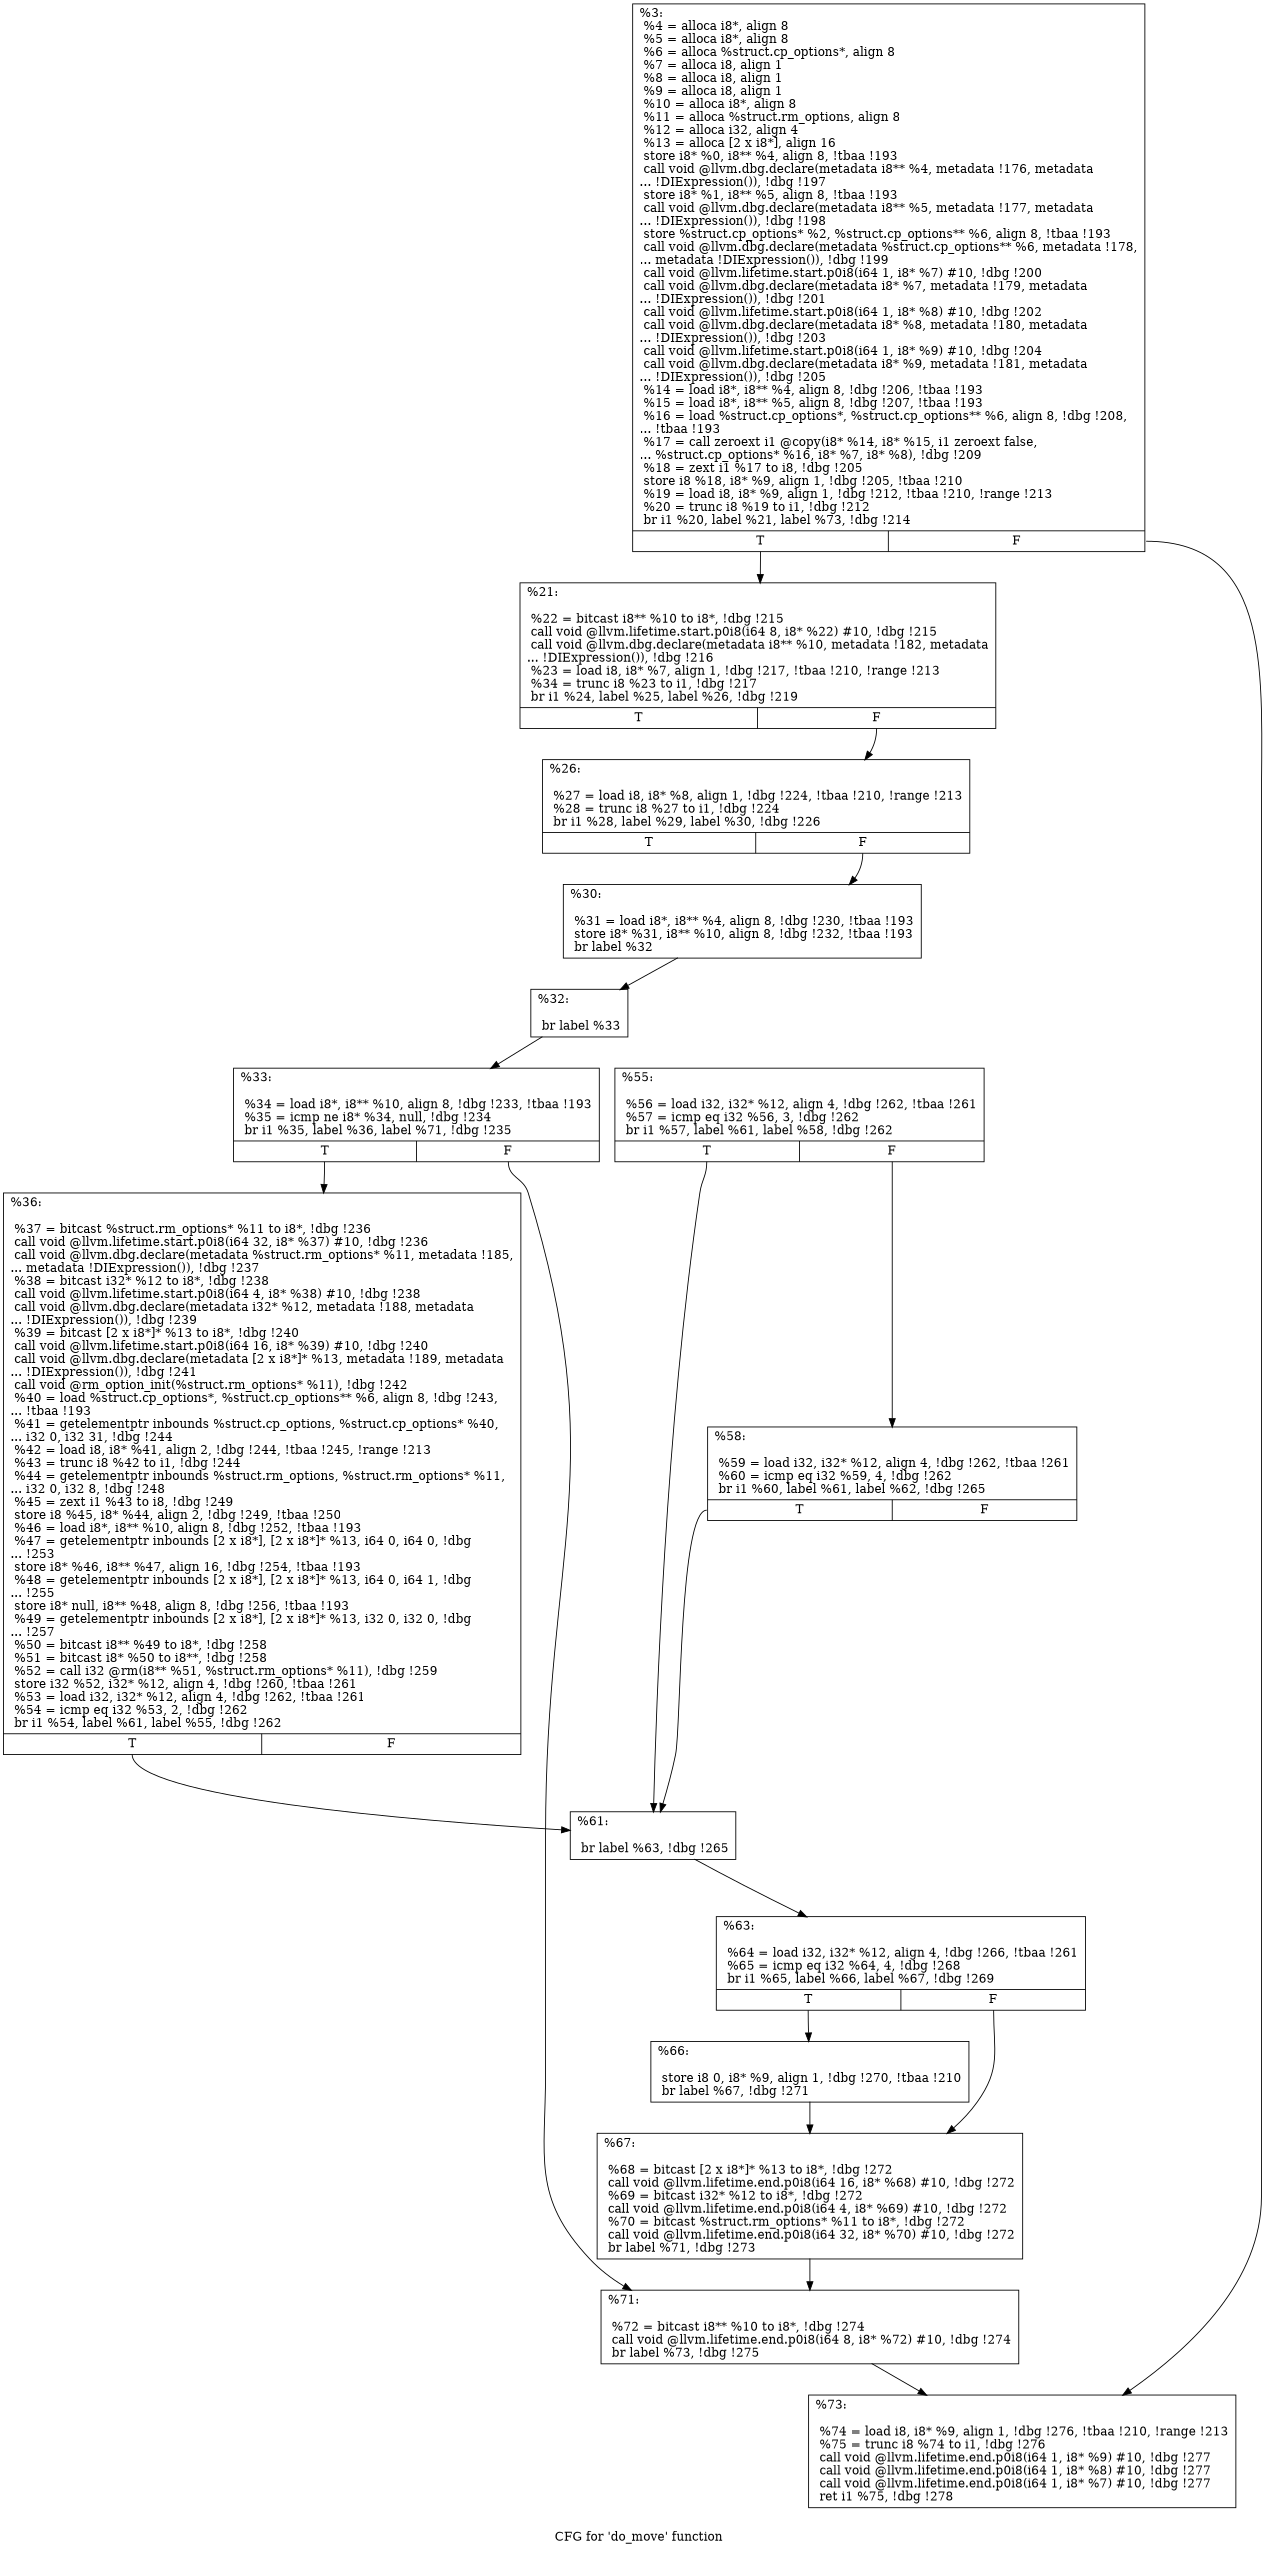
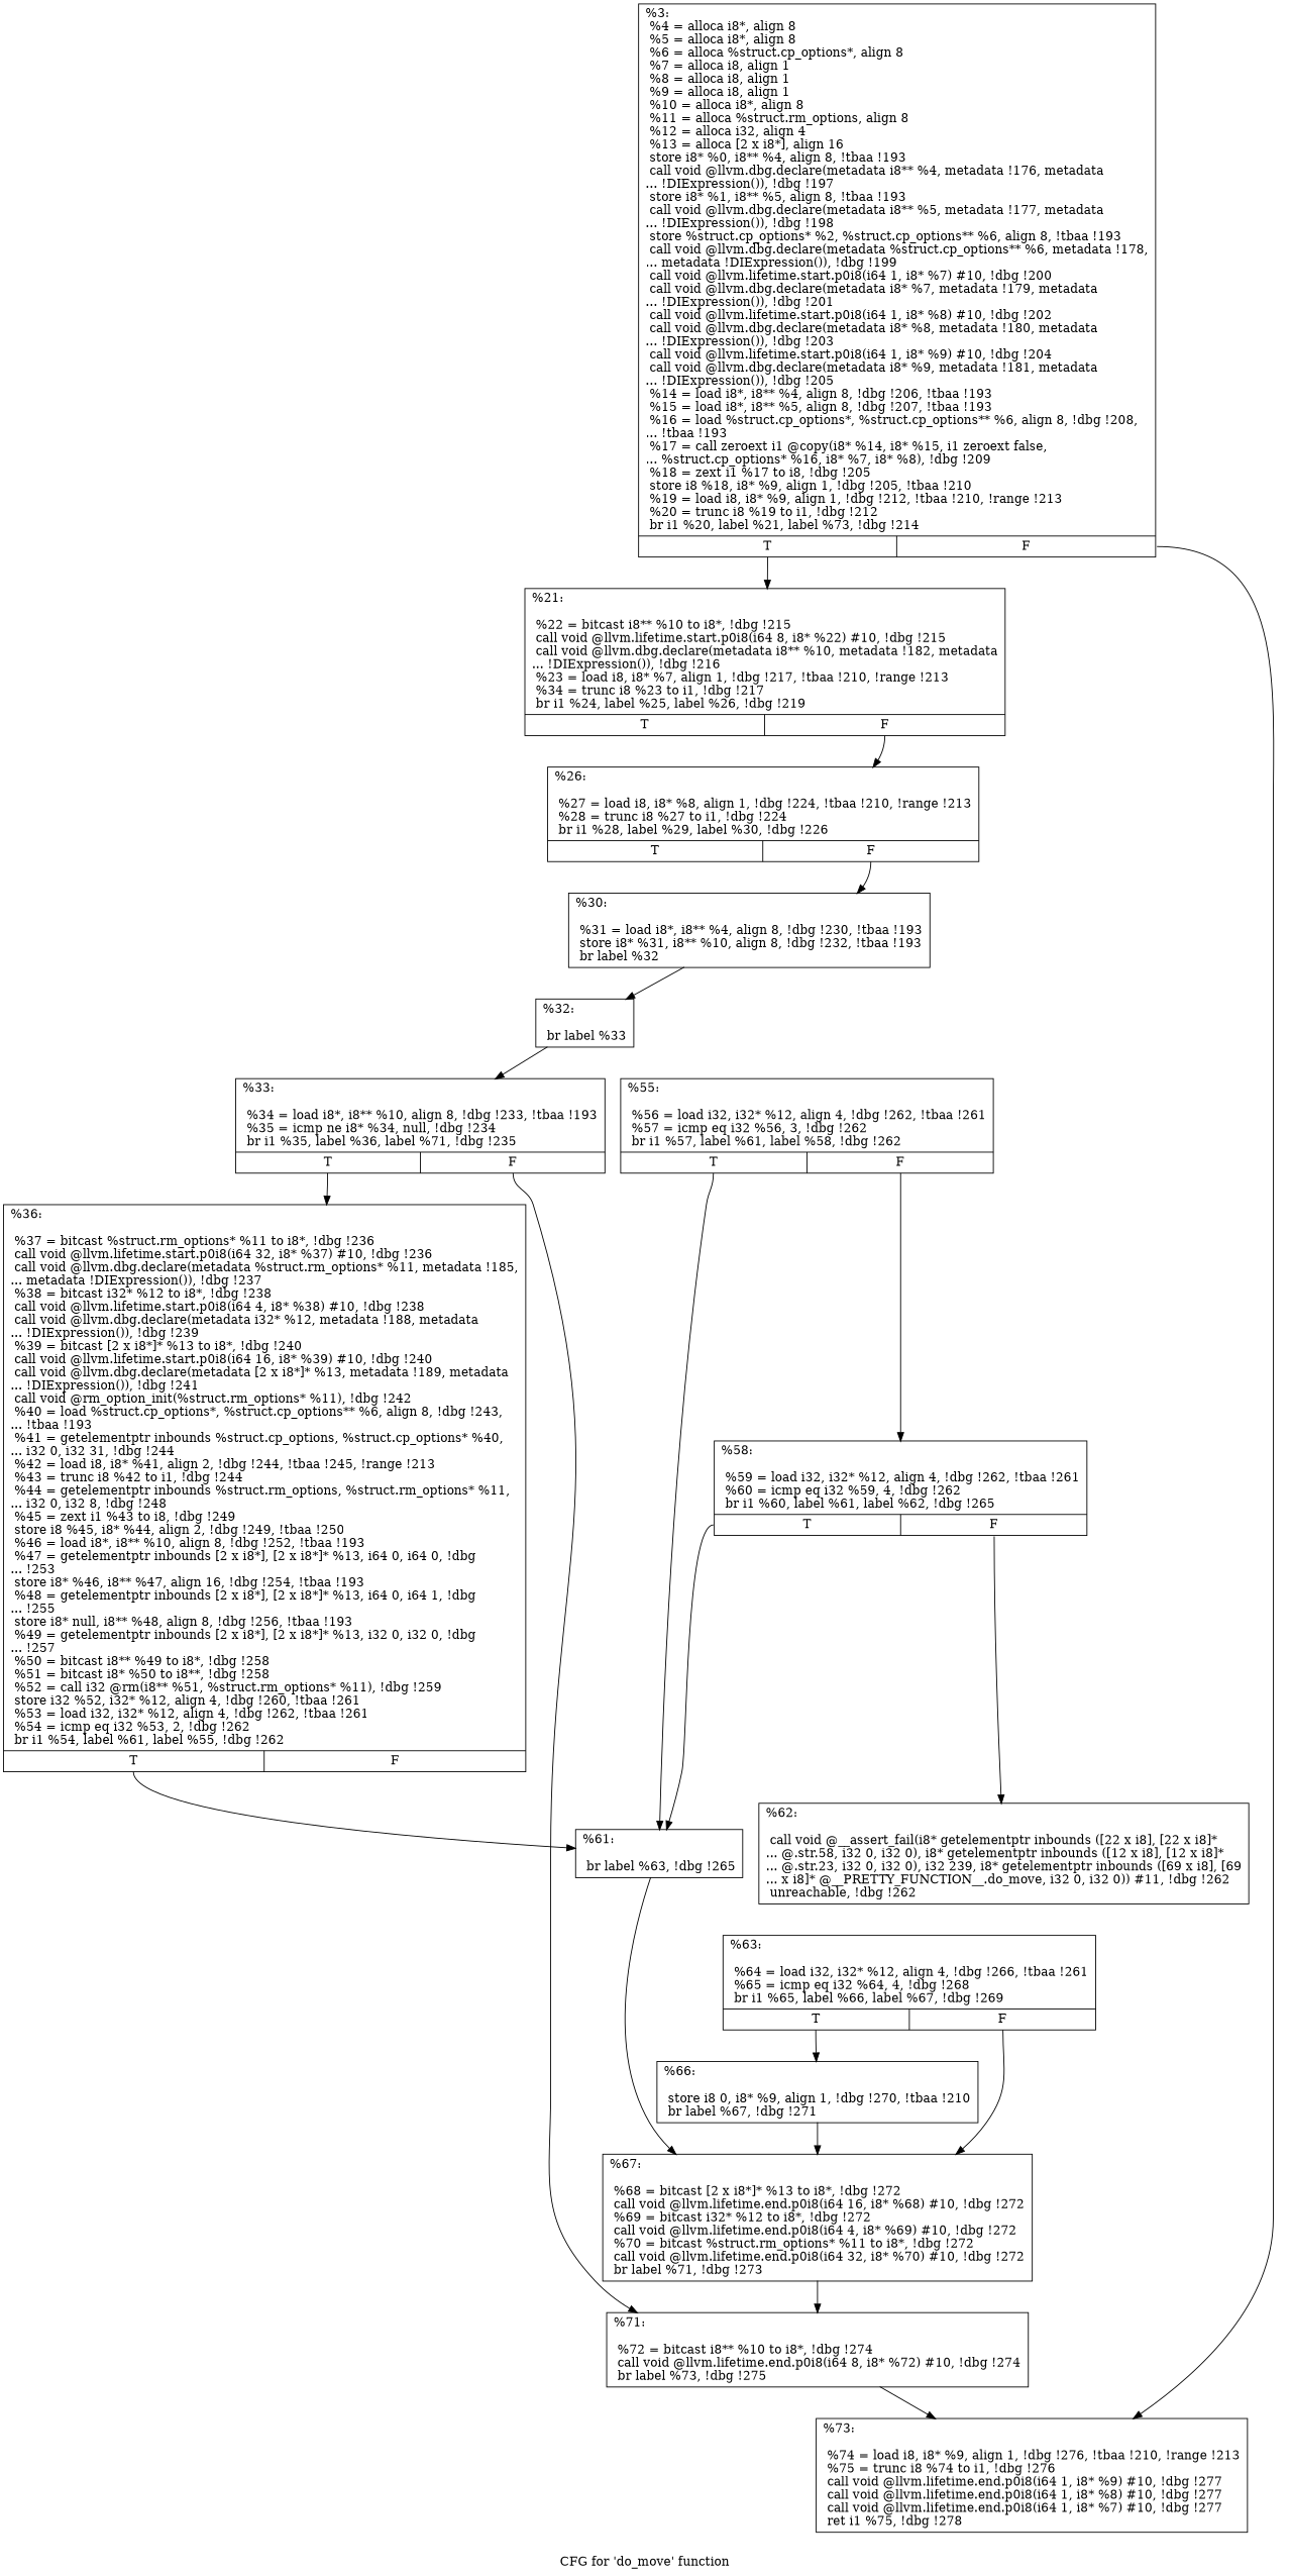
  digraph {
    label="CFG for 'do_move' function"
    node [shape=record]
    edge [tailport=s1]
    n1 [label="{%3:\l  %4 = alloca i8*, align 8\l  %5 = alloca i8*, align 8\l  %6 = alloca %struct.cp_options*, align 8\l  %7 = alloca i8, align 1\l  %8 = alloca i8, align 1\l  %9 = alloca i8, align 1\l  %10 = alloca i8*, align 8\l  %11 = alloca %struct.rm_options, align 8\l  %12 = alloca i32, align 4\l  %13 = alloca [2 x i8*], align 16\l  store i8* %0, i8** %4, align 8, !tbaa !193\l  call void @llvm.dbg.declare(metadata i8** %4, metadata !176, metadata\l... !DIExpression()), !dbg !197\l  store i8* %1, i8** %5, align 8, !tbaa !193\l  call void @llvm.dbg.declare(metadata i8** %5, metadata !177, metadata\l... !DIExpression()), !dbg !198\l  store %struct.cp_options* %2, %struct.cp_options** %6, align 8, !tbaa !193\l  call void @llvm.dbg.declare(metadata %struct.cp_options** %6, metadata !178,\l... metadata !DIExpression()), !dbg !199\l  call void @llvm.lifetime.start.p0i8(i64 1, i8* %7) #10, !dbg !200\l  call void @llvm.dbg.declare(metadata i8* %7, metadata !179, metadata\l... !DIExpression()), !dbg !201\l  call void @llvm.lifetime.start.p0i8(i64 1, i8* %8) #10, !dbg !202\l  call void @llvm.dbg.declare(metadata i8* %8, metadata !180, metadata\l... !DIExpression()), !dbg !203\l  call void @llvm.lifetime.start.p0i8(i64 1, i8* %9) #10, !dbg !204\l  call void @llvm.dbg.declare(metadata i8* %9, metadata !181, metadata\l... !DIExpression()), !dbg !205\l  %14 = load i8*, i8** %4, align 8, !dbg !206, !tbaa !193\l  %15 = load i8*, i8** %5, align 8, !dbg !207, !tbaa !193\l  %16 = load %struct.cp_options*, %struct.cp_options** %6, align 8, !dbg !208,\l... !tbaa !193\l  %17 = call zeroext i1 @copy(i8* %14, i8* %15, i1 zeroext false,\l... %struct.cp_options* %16, i8* %7, i8* %8), !dbg !209\l  %18 = zext i1 %17 to i8, !dbg !205\l  store i8 %18, i8* %9, align 1, !dbg !205, !tbaa !210\l  %19 = load i8, i8* %9, align 1, !dbg !212, !tbaa !210, !range !213\l  %20 = trunc i8 %19 to i1, !dbg !212\l  br i1 %20, label %21, label %73, !dbg !214\l|{<s0>T|<s1>F}}"]
    n2 [label="{%21:\l\l  %22 = bitcast i8** %10 to i8*, !dbg !215\l  call void @llvm.lifetime.start.p0i8(i64 8, i8* %22) #10, !dbg !215\l  call void @llvm.dbg.declare(metadata i8** %10, metadata !182, metadata\l... !DIExpression()), !dbg !216\l  %23 = load i8, i8* %7, align 1, !dbg !217, !tbaa !210, !range !213\l  %34 = trunc i8 %23 to i1, !dbg !217\l  br i1 %24, label %25, label %26, !dbg !219\l|{<s0>T|<s1>F}}"]
    n3 [label="{%73:\l\l  %74 = load i8, i8* %9, align 1, !dbg !276, !tbaa !210, !range !213\l  %75 = trunc i8 %74 to i1, !dbg !276\l  call void @llvm.lifetime.end.p0i8(i64 1, i8* %9) #10, !dbg !277\l  call void @llvm.lifetime.end.p0i8(i64 1, i8* %8) #10, !dbg !277\l  call void @llvm.lifetime.end.p0i8(i64 1, i8* %7) #10, !dbg !277\l  ret i1 %75, !dbg !278\l}"]
    n4 [label="{%26:\l\l  %27 = load i8, i8* %8, align 1, !dbg !224, !tbaa !210, !range !213\l  %28 = trunc i8 %27 to i1, !dbg !224\l  br i1 %28, label %29, label %30, !dbg !226\l|{<s0>T|<s1>F}}"]
    n5 [label="{%30:\l\l  %31 = load i8*, i8** %4, align 8, !dbg !230, !tbaa !193\l  store i8* %31, i8** %10, align 8, !dbg !232, !tbaa !193\l  br label %32\l}"]
    n6 [label="{%33:\l\l  %34 = load i8*, i8** %10, align 8, !dbg !233, !tbaa !193\l  %35 = icmp ne i8* %34, null, !dbg !234\l  br i1 %35, label %36, label %71, !dbg !235\l|{<s0>T|<s1>F}}"]
    n7 [label="{%36:\l\l  %37 = bitcast %struct.rm_options* %11 to i8*, !dbg !236\l  call void @llvm.lifetime.start.p0i8(i64 32, i8* %37) #10, !dbg !236\l  call void @llvm.dbg.declare(metadata %struct.rm_options* %11, metadata !185,\l... metadata !DIExpression()), !dbg !237\l  %38 = bitcast i32* %12 to i8*, !dbg !238\l  call void @llvm.lifetime.start.p0i8(i64 4, i8* %38) #10, !dbg !238\l  call void @llvm.dbg.declare(metadata i32* %12, metadata !188, metadata\l... !DIExpression()), !dbg !239\l  %39 = bitcast [2 x i8*]* %13 to i8*, !dbg !240\l  call void @llvm.lifetime.start.p0i8(i64 16, i8* %39) #10, !dbg !240\l  call void @llvm.dbg.declare(metadata [2 x i8*]* %13, metadata !189, metadata\l... !DIExpression()), !dbg !241\l  call void @rm_option_init(%struct.rm_options* %11), !dbg !242\l  %40 = load %struct.cp_options*, %struct.cp_options** %6, align 8, !dbg !243,\l... !tbaa !193\l  %41 = getelementptr inbounds %struct.cp_options, %struct.cp_options* %40,\l... i32 0, i32 31, !dbg !244\l  %42 = load i8, i8* %41, align 2, !dbg !244, !tbaa !245, !range !213\l  %43 = trunc i8 %42 to i1, !dbg !244\l  %44 = getelementptr inbounds %struct.rm_options, %struct.rm_options* %11,\l... i32 0, i32 8, !dbg !248\l  %45 = zext i1 %43 to i8, !dbg !249\l  store i8 %45, i8* %44, align 2, !dbg !249, !tbaa !250\l  %46 = load i8*, i8** %10, align 8, !dbg !252, !tbaa !193\l  %47 = getelementptr inbounds [2 x i8*], [2 x i8*]* %13, i64 0, i64 0, !dbg\l... !253\l  store i8* %46, i8** %47, align 16, !dbg !254, !tbaa !193\l  %48 = getelementptr inbounds [2 x i8*], [2 x i8*]* %13, i64 0, i64 1, !dbg\l... !255\l  store i8* null, i8** %48, align 8, !dbg !256, !tbaa !193\l  %49 = getelementptr inbounds [2 x i8*], [2 x i8*]* %13, i32 0, i32 0, !dbg\l... !257\l  %50 = bitcast i8** %49 to i8*, !dbg !258\l  %51 = bitcast i8* %50 to i8**, !dbg !258\l  %52 = call i32 @rm(i8** %51, %struct.rm_options* %11), !dbg !259\l  store i32 %52, i32* %12, align 4, !dbg !260, !tbaa !261\l  %53 = load i32, i32* %12, align 4, !dbg !262, !tbaa !261\l  %54 = icmp eq i32 %53, 2, !dbg !262\l  br i1 %54, label %61, label %55, !dbg !262\l|{<s0>T|<s1>F}}"]
    n8 [label="{%71:\l\l  %72 = bitcast i8** %10 to i8*, !dbg !274\l  call void @llvm.lifetime.end.p0i8(i64 8, i8* %72) #10, !dbg !274\l  br label %73, !dbg !275\l}"]
    n9 [label="{%32:\l\l  br label %33\l}"]
    n10 [label="{%61:\l\l  br label %63, !dbg !265\l}"]
    n11 [label="{%63:\l\l  %64 = load i32, i32* %12, align 4, !dbg !266, !tbaa !261\l  %65 = icmp eq i32 %64, 4, !dbg !268\l  br i1 %65, label %66, label %67, !dbg !269\l|{<s0>T|<s1>F}}"]
    n12 [label="{%55:\l\l  %56 = load i32, i32* %12, align 4, !dbg !262, !tbaa !261\l  %57 = icmp eq i32 %56, 3, !dbg !262\l  br i1 %57, label %61, label %58, !dbg !262\l|{<s0>T|<s1>F}}"]
    n13 [label="{%58:\l\l  %59 = load i32, i32* %12, align 4, !dbg !262, !tbaa !261\l  %60 = icmp eq i32 %59, 4, !dbg !262\l  br i1 %60, label %61, label %62, !dbg !265\l|{<s0>T|<s1>F}}"]
    n14 [label="{%66:\l\l  store i8 0, i8* %9, align 1, !dbg !270, !tbaa !210\l  br label %67, !dbg !271\l}"]
    n15 [label="{%67:\l\l  %68 = bitcast [2 x i8*]* %13 to i8*, !dbg !272\l  call void @llvm.lifetime.end.p0i8(i64 16, i8* %68) #10, !dbg !272\l  %69 = bitcast i32* %12 to i8*, !dbg !272\l  call void @llvm.lifetime.end.p0i8(i64 4, i8* %69) #10, !dbg !272\l  %70 = bitcast %struct.rm_options* %11 to i8*, !dbg !272\l  call void @llvm.lifetime.end.p0i8(i64 32, i8* %70) #10, !dbg !272\l  br label %71, !dbg !273\l}"]
+   n16 [label="{%62:\l\l  call void @__assert_fail(i8* getelementptr inbounds ([22 x i8], [22 x i8]*\l... @.str.58, i32 0, i32 0), i8* getelementptr inbounds ([12 x i8], [12 x i8]*\l... @.str.23, i32 0, i32 0), i32 239, i8* getelementptr inbounds ([69 x i8], [69\l... x i8]* @__PRETTY_FUNCTION__.do_move, i32 0, i32 0)) #11, !dbg !262\l  unreachable, !dbg !262\l}"]
    n1 -> n2 [tailport=s0]
    n1 -> n3
    n2 -> n4
    n4 -> n5
    n5 -> n9 [tailport=""]
    n6 -> n7 [tailport=s0]
    n6 -> n8
    n7 -> n10 [tailport=s0]
    n8 -> n3 [tailport=""]
    n9 -> n6 [tailport=""]
-   n10 -> n11 [tailport=""]
+   n10 -> n15 [tailport=""]
    n11 -> n14 [tailport=s0]
    n11 -> n15
    n12 -> n10 [tailport=s0]
    n12 -> n13
    n13 -> n10 [tailport=s0]
+   n13 -> n16
    n14 -> n15 [tailport=""]
    n15 -> n8 [tailport=""]
  }
